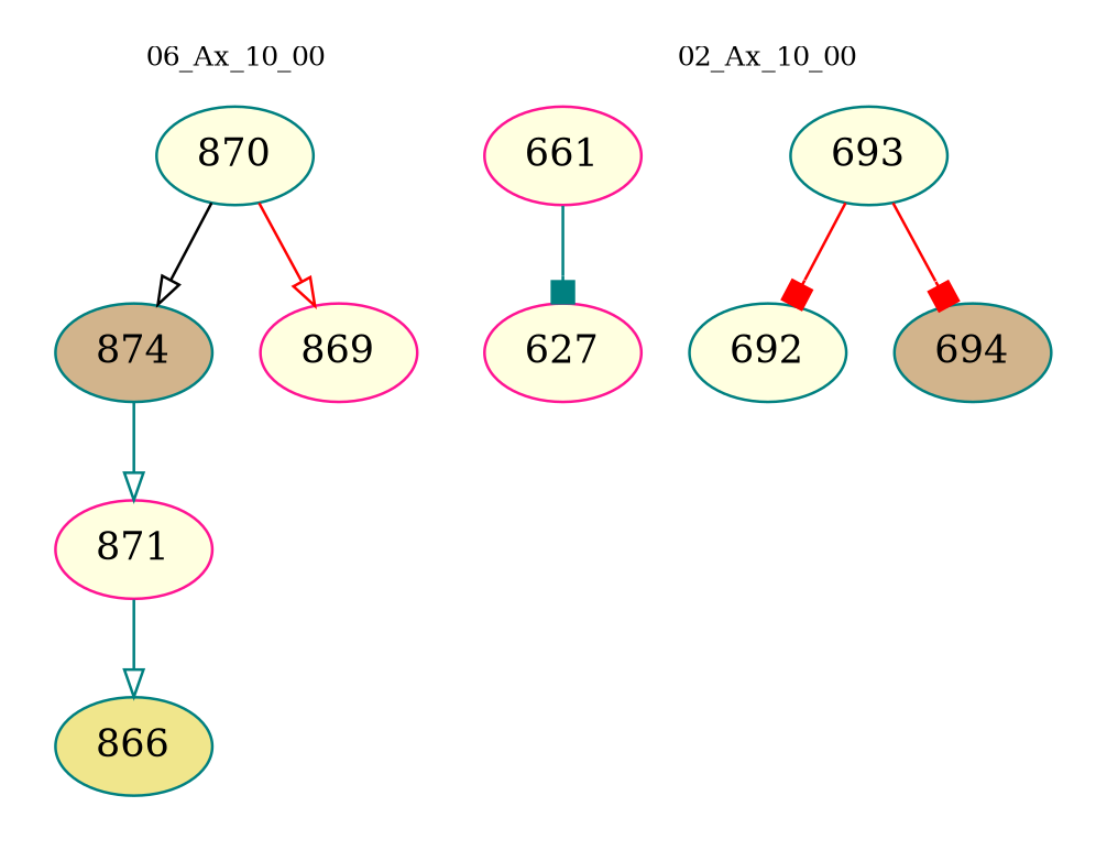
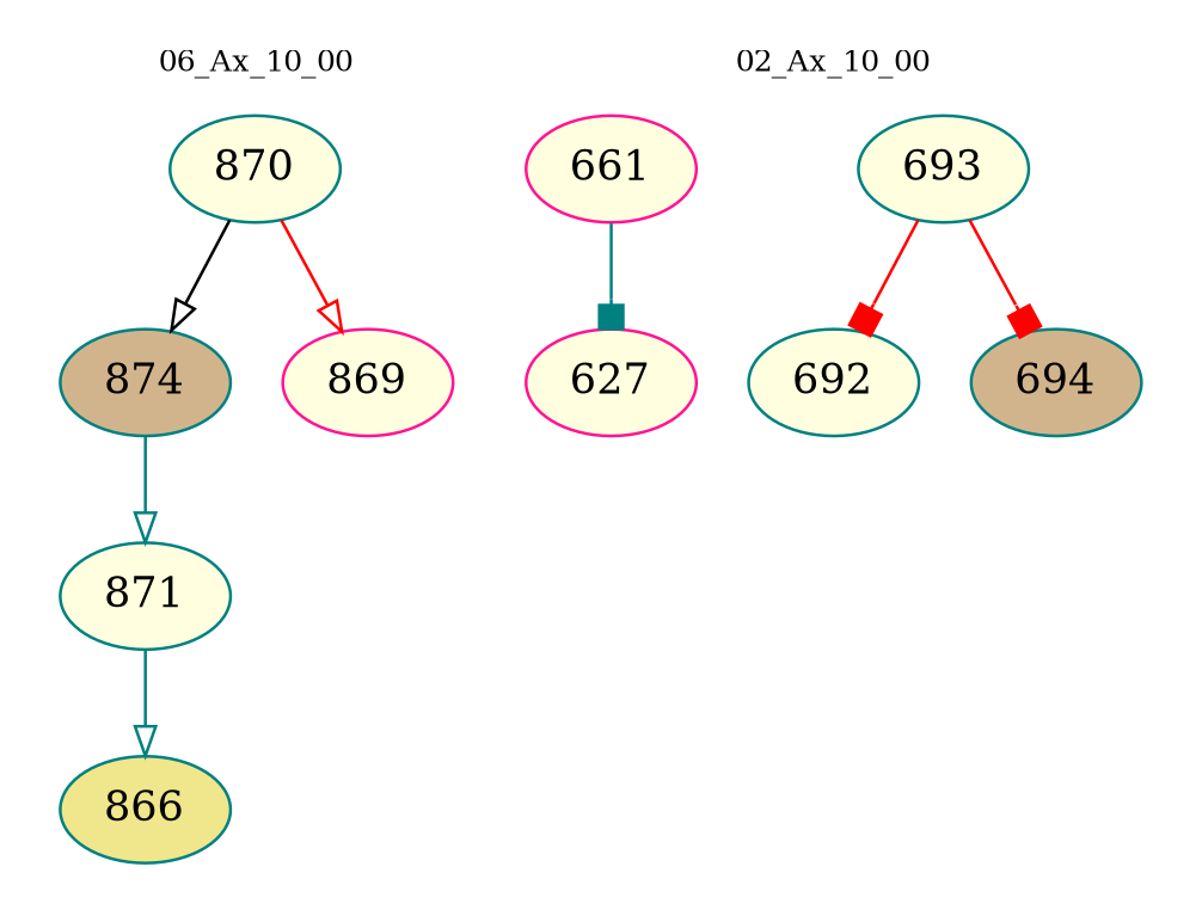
  digraph {
    node [color=teal fillcolor=lightyellow style=filled]
    edge [arrowhead=onormal color=red]
    n1 [label=870]
    n2 [fillcolor=tan label=874]
    n3 [color=deeppink label=869]
-   n4 [color=deeppink label=871]
+   n4 [label=871]
    n5 [fillcolor=khaki label=866]
    n6 [label=693]
    n7 [label=692]
    n8 [fillcolor=tan label=694]
    n9 [color=deeppink label=661]
    n10 [color=deeppink label=627]
    subgraph cluster_1 {
      color=white
      fontsize=10
      label="06_Ax_10_00"
      n1
      n2
      n3
      n4
      n5
    }
    subgraph cluster_2 {
      color=white
      fontsize=10
      label="02_Ax_10_00"
      n6
      n7
      n8
      n9
      n10
    }
    n1 -> n2 [color=black]
    n1 -> n3
    n2 -> n4 [color=teal]
    n4 -> n5 [color=teal]
    n6 -> n7 [arrowhead=box]
    n6 -> n8 [arrowhead=box]
    n9 -> n10 [arrowhead=box color=teal]
  }
